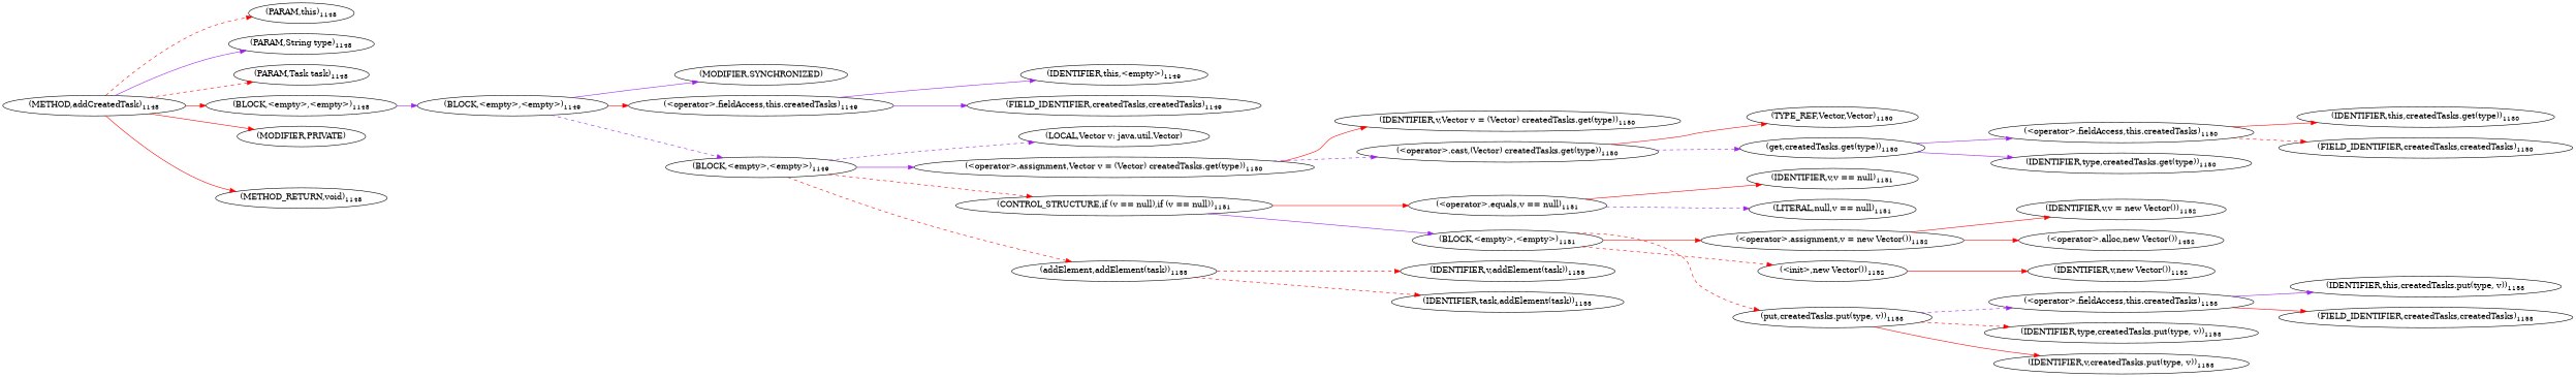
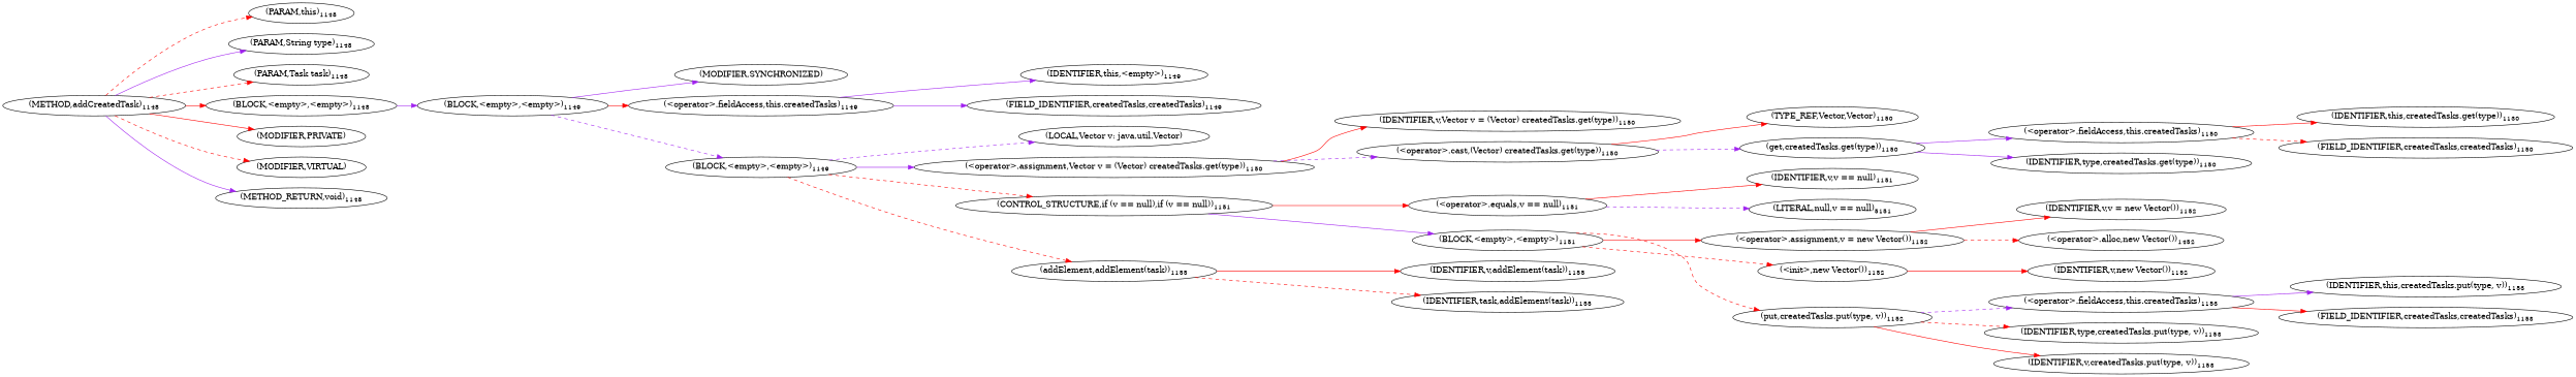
  digraph {
    rankdir=LR
    edge [color=red style=solid]
    n1 [label=<(METHOD,addCreatedTask)<SUB>1148</SUB>>]
    n2 [label=<(PARAM,this)<SUB>1148</SUB>>]
    n3 [label=<(PARAM,String type)<SUB>1148</SUB>>]
    n4 [label=<(PARAM,Task task)<SUB>1148</SUB>>]
    n5 [label=<(BLOCK,&lt;empty&gt;,&lt;empty&gt;)<SUB>1148</SUB>>]
    n6 [label=<(MODIFIER,PRIVATE)>]
+   n7 [label=<(MODIFIER,VIRTUAL)>]
    n8 [label=<(METHOD_RETURN,void)<SUB>1148</SUB>>]
    n9 [label=<(BLOCK,&lt;empty&gt;,&lt;empty&gt;)<SUB>1149</SUB>>]
    n10 [label=<(MODIFIER,SYNCHRONIZED)>]
    n11 [label=<(&lt;operator&gt;.fieldAccess,this.createdTasks)<SUB>1149</SUB>>]
    n12 [label=<(BLOCK,&lt;empty&gt;,&lt;empty&gt;)<SUB>1149</SUB>>]
    n13 [label=<(IDENTIFIER,this,&lt;empty&gt;)<SUB>1149</SUB>>]
    n14 [label=<(FIELD_IDENTIFIER,createdTasks,createdTasks)<SUB>1149</SUB>>]
    n15 [label=<(LOCAL,Vector v: java.util.Vector)>]
    n16 [label=<(&lt;operator&gt;.assignment,Vector v = (Vector) createdTasks.get(type))<SUB>1150</SUB>>]
    n17 [label=<(CONTROL_STRUCTURE,if (v == null),if (v == null))<SUB>1151</SUB>>]
    n18 [label=<(addElement,addElement(task))<SUB>1155</SUB>>]
    n19 [label=<(IDENTIFIER,v,Vector v = (Vector) createdTasks.get(type))<SUB>1150</SUB>>]
    n20 [label=<(&lt;operator&gt;.cast,(Vector) createdTasks.get(type))<SUB>1150</SUB>>]
    n21 [label=<(&lt;operator&gt;.equals,v == null)<SUB>1151</SUB>>]
    n22 [label=<(BLOCK,&lt;empty&gt;,&lt;empty&gt;)<SUB>1151</SUB>>]
    n23 [label=<(IDENTIFIER,v,addElement(task))<SUB>1155</SUB>>]
    n24 [label=<(IDENTIFIER,task,addElement(task))<SUB>1155</SUB>>]
    n25 [label=<(TYPE_REF,Vector,Vector)<SUB>1150</SUB>>]
    n26 [label=<(get,createdTasks.get(type))<SUB>1150</SUB>>]
    n27 [label=<(&lt;operator&gt;.fieldAccess,this.createdTasks)<SUB>1150</SUB>>]
    n28 [label=<(IDENTIFIER,type,createdTasks.get(type))<SUB>1150</SUB>>]
    n29 [label=<(IDENTIFIER,this,createdTasks.get(type))<SUB>1130</SUB>>]
    n30 [label=<(FIELD_IDENTIFIER,createdTasks,createdTasks)<SUB>1150</SUB>>]
    n31 [label=<(IDENTIFIER,v,v == null)<SUB>1151</SUB>>]
-   n32 [label=<(LITERAL,null,v == null)<SUB>1151</SUB>>]
+   n32 [label=<(LITERAL,null,v == null)<SUB>5151</SUB>>]
    n33 [label=<(&lt;operator&gt;.assignment,v = new Vector())<SUB>1152</SUB>>]
    n34 [label=<(&lt;init&gt;,new Vector())<SUB>1152</SUB>>]
-   n35 [label=<(put,createdTasks.put(type, v))<SUB>1153</SUB>>]
+   n35 [label=<(put,createdTasks.put(type, v))<SUB>1152</SUB>>]
    n36 [label=<(IDENTIFIER,v,v = new Vector())<SUB>1152</SUB>>]
    n37 [label=<(&lt;operator&gt;.alloc,new Vector())<SUB>1452</SUB>>]
    n38 [label=<(IDENTIFIER,v,new Vector())<SUB>1152</SUB>>]
    n39 [label=<(&lt;operator&gt;.fieldAccess,this.createdTasks)<SUB>1153</SUB>>]
    n40 [label=<(IDENTIFIER,type,createdTasks.put(type, v))<SUB>1153</SUB>>]
    n41 [label=<(IDENTIFIER,v,createdTasks.put(type, v))<SUB>1153</SUB>>]
    n42 [label=<(IDENTIFIER,this,createdTasks.put(type, v))<SUB>1153</SUB>>]
    n43 [label=<(FIELD_IDENTIFIER,createdTasks,createdTasks)<SUB>1153</SUB>>]
    n1 -> n2 [style=dashed]
    n1 -> n3 [color=purple]
    n1 -> n4 [style=dashed]
    n1 -> n5
    n1 -> n6
-   n1 -> n8
+   n1 -> n7 [style=dashed]
+   n1 -> n8 [color=purple]
    n5 -> n9 [color=purple]
    n9 -> n10 [color=purple]
    n9 -> n11
    n9 -> n12 [color=purple style=dashed]
    n11 -> n13 [color=purple]
    n11 -> n14 [color=purple]
    n12 -> n15 [color=purple style=dashed]
    n12 -> n16 [color=purple]
    n12 -> n17 [style=dashed]
    n12 -> n18 [style=dashed]
    n16 -> n19
    n16 -> n20 [color=purple style=dashed]
    n17 -> n21
    n17 -> n22 [color=purple]
-   n18 -> n23 [style=dashed]
+   n18 -> n23
    n18 -> n24 [style=dashed]
    n20 -> n25
    n20 -> n26 [color=purple style=dashed]
    n21 -> n31
    n21 -> n32 [color=purple style=dashed]
    n22 -> n33
    n22 -> n34 [style=dashed]
    n22 -> n35 [style=dashed]
    n26 -> n27 [color=purple]
    n26 -> n28 [color=purple]
    n27 -> n29
    n27 -> n30 [style=dashed]
    n33 -> n36
-   n33 -> n37
+   n33 -> n37 [style=dashed]
    n34 -> n38
    n35 -> n39 [color=purple style=dashed]
    n35 -> n40 [style=dashed]
    n35 -> n41
    n39 -> n42 [color=purple]
    n39 -> n43
  }
